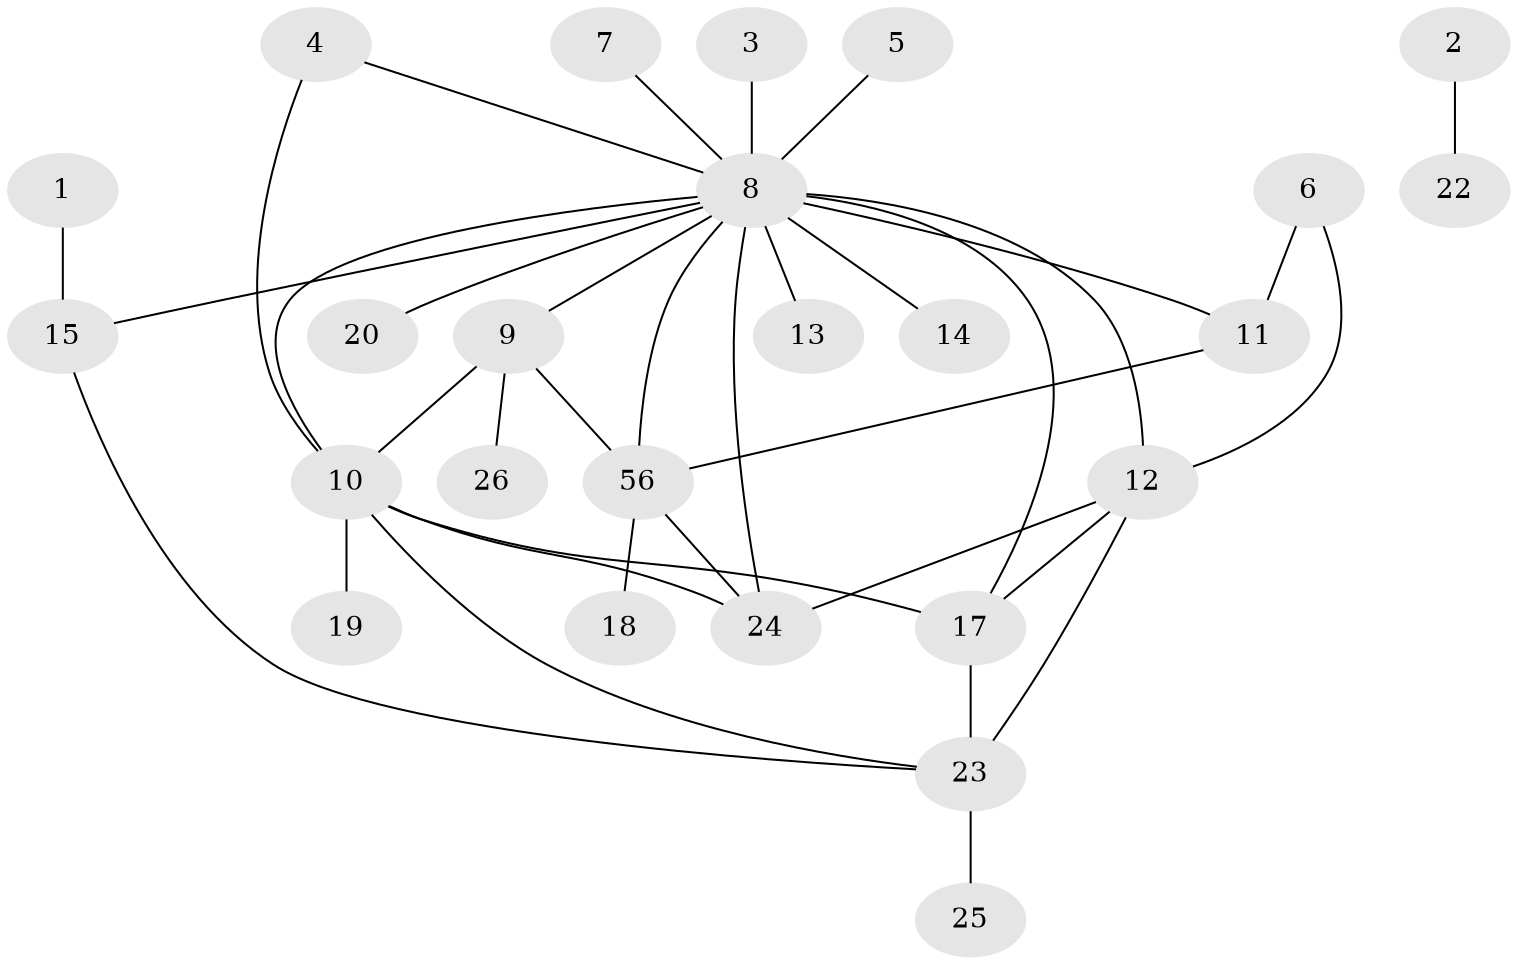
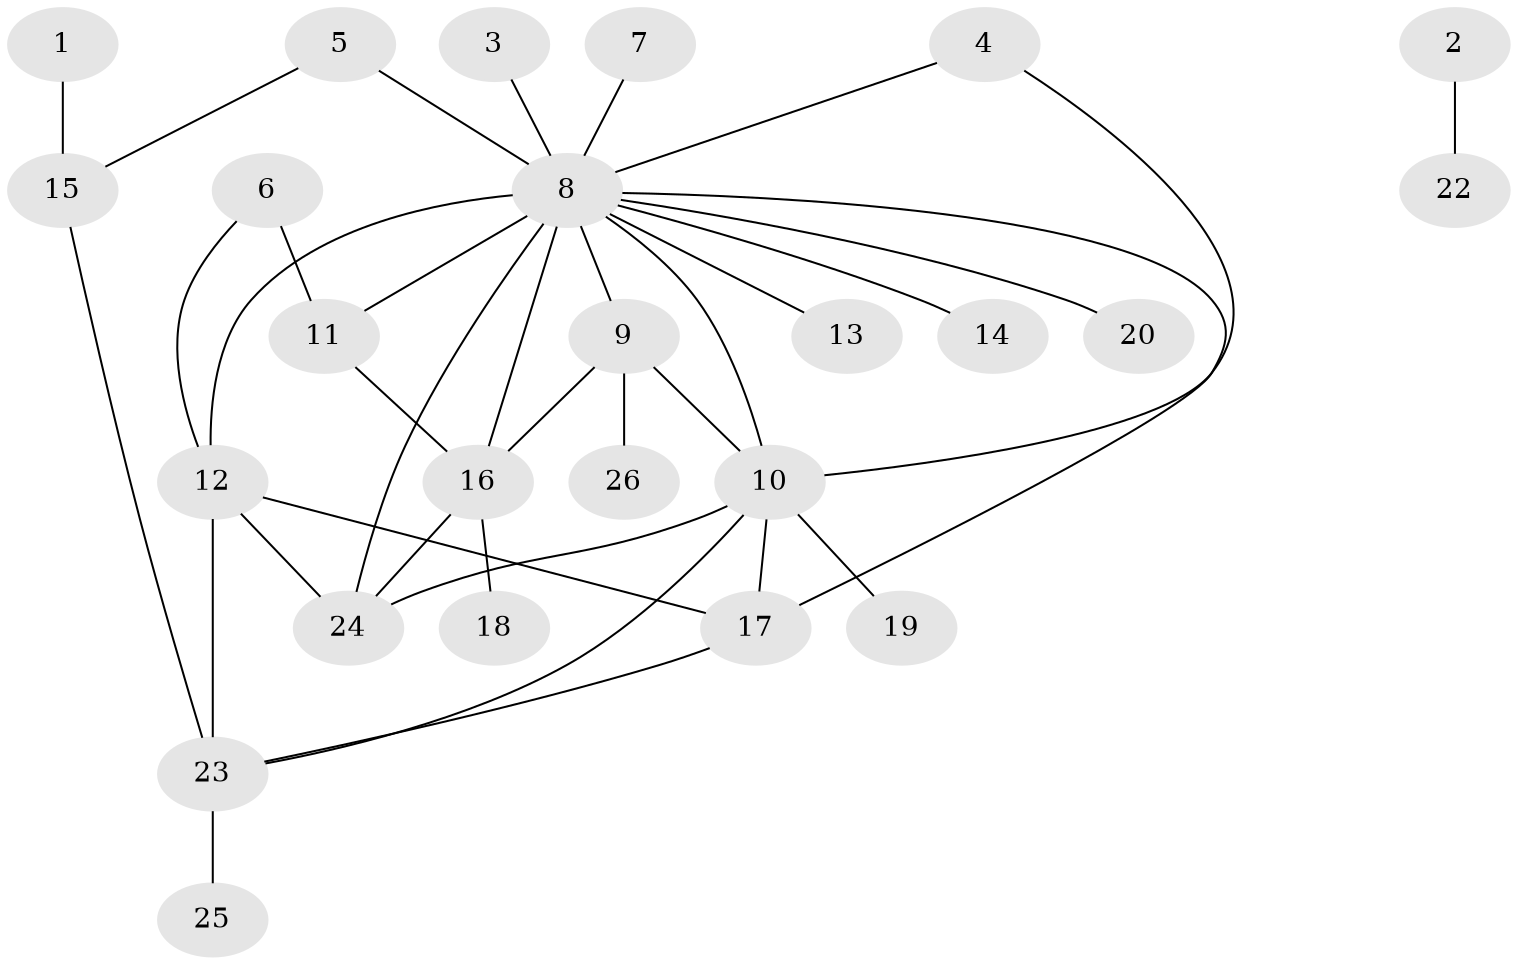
  graph {
    node [color=gray90 style=filled]
    edge [weight=1.0]
    1
    15
    23
    2
    22
    8
    10
    11
    9
    12
    13
    14
-   16 [label=56]
+   16
    17
    20
    24
    3
    4
    19
    5
    6
    7
    26
    18
    25
    1 -- 15
    15 -- 23
    23 -- 25
    2 -- 22
-   8 -- 15
+   5 -- 15
    8 -- 10
    8 -- 11
    8 -- 9
    8 -- 12 [weight=3.0]
    8 -- 13
    8 -- 14
    8 -- 16
    8 -- 17
    8 -- 20
    8 -- 24
    10 -- 23
    10 -- 17 [weight=2.0]
    10 -- 24
    10 -- 19
    11 -- 16
    9 -- 10 [weight=2.0]
    9 -- 16
    9 -- 26
    12 -- 23 [weight=2.0]
    12 -- 17
    12 -- 24
    16 -- 24
    16 -- 18 [weight=2.0]
    17 -- 23
    3 -- 8
    4 -- 8
    4 -- 10
    5 -- 8
    6 -- 11
    6 -- 12
    7 -- 8
  }
